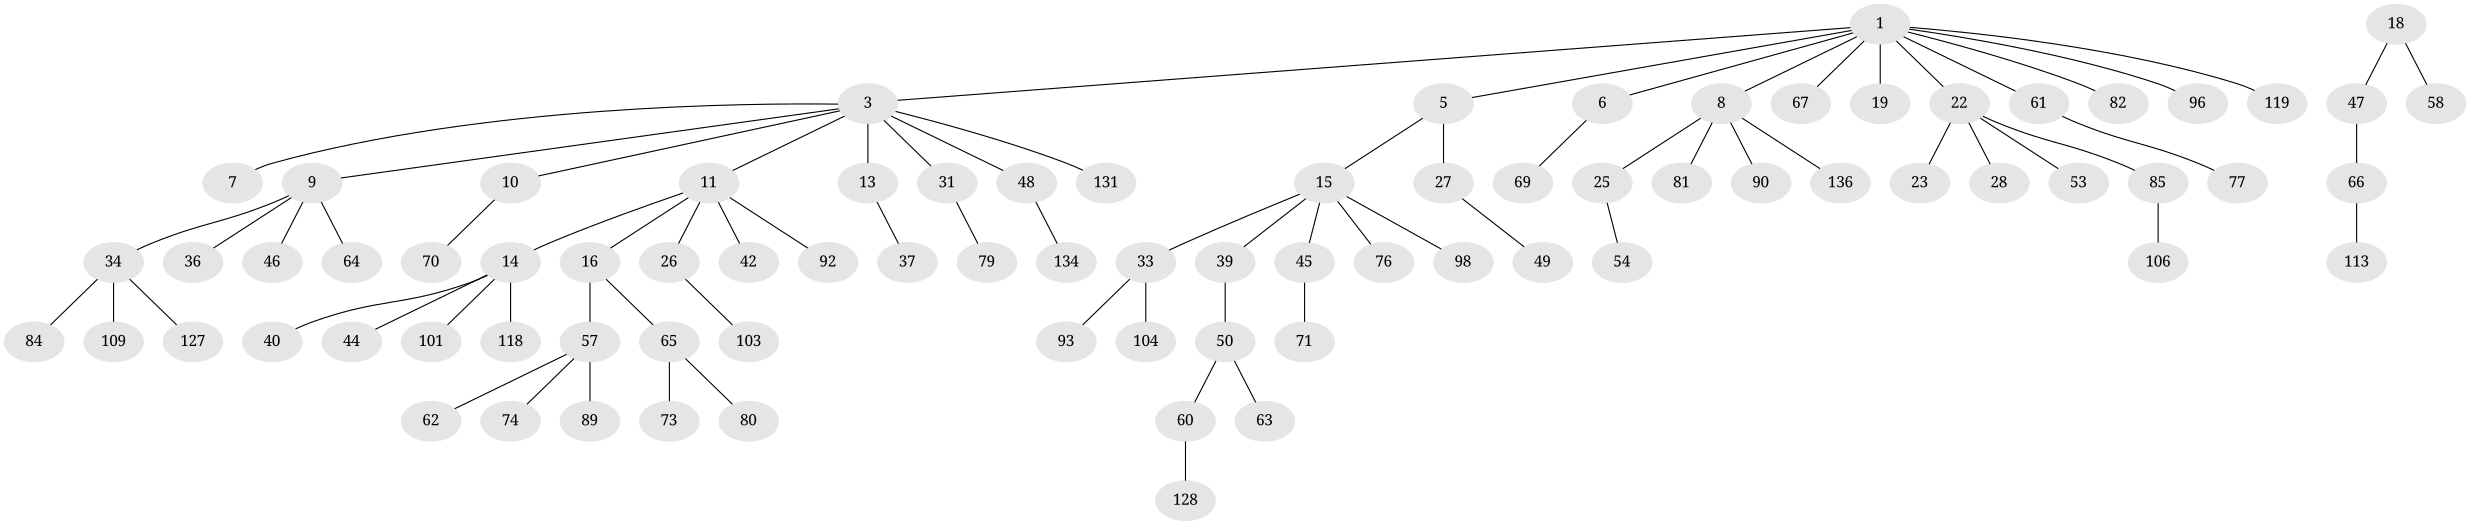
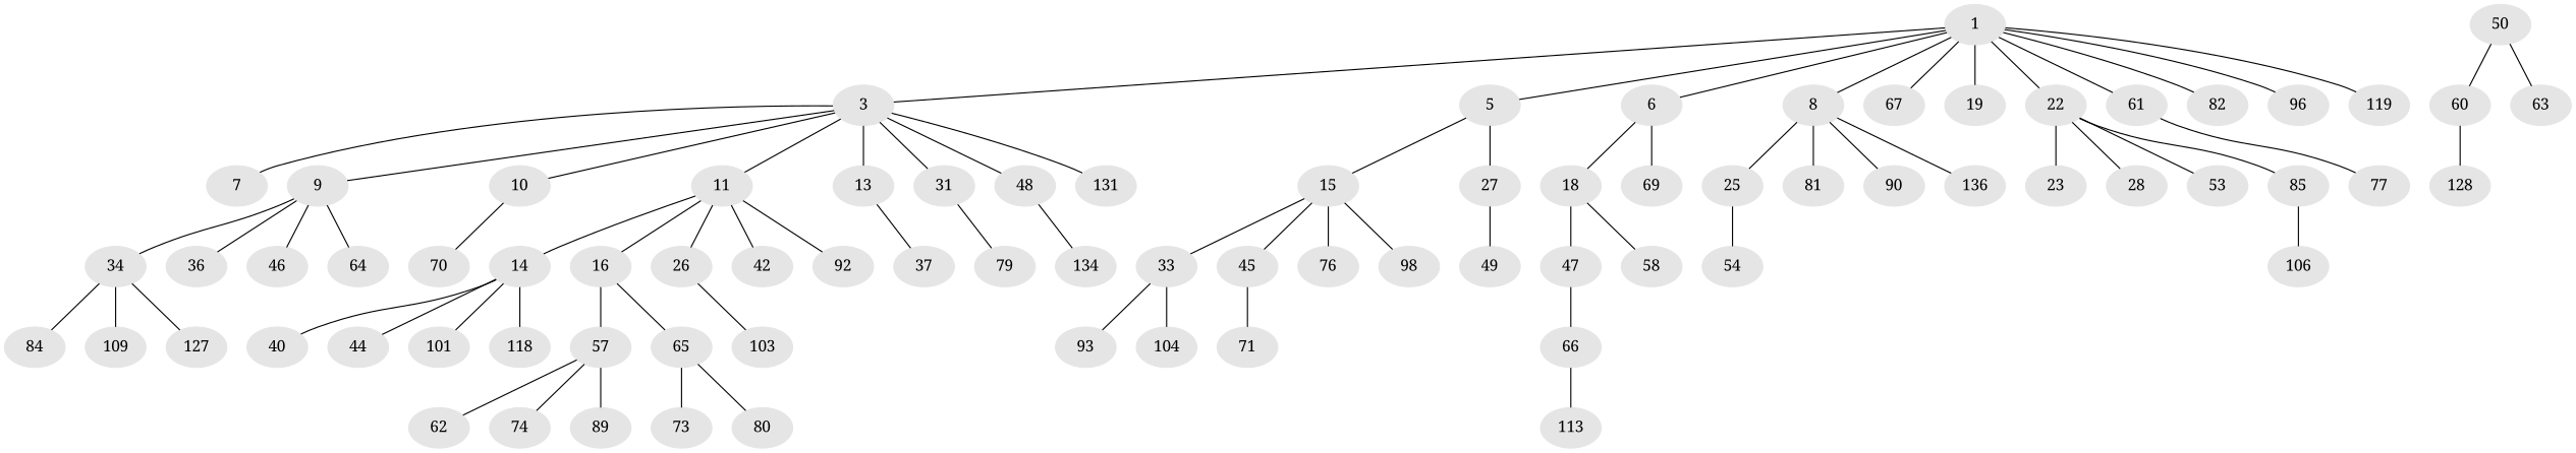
  graph {
    fontname="Noto Serif"
    node [color=gray90 fontname="Noto Serif" style=filled]
    edge [fontname="Noto Serif"]
    1 [super="+2"]
    3 [super="+4"]
    5
    6
    8 [super="+12"]
    n6 [label=67 super="+86+111+110"]
    19
    22
    61
    82
    96
    119
    7
    9 [super="+24"]
    10 [super="+75+21"]
    11
    13 [super="+108+116"]
    31
    48
    131
    15 [super="+20"]
    27 [super="+38+43"]
    18
    69
    25 [super="+87+114+35+55"]
    81
    90
    136
    23
    28 [super="+56+120"]
    53
    85
    77
    34
    36
    46
    64
    70 [super="+121"]
    14 [super="+88"]
    16 [super="+29+122"]
    26
    42
    92
    37 [super="+124"]
    79 [super="+107"]
    134
    n47 [label=33 super="+138+91+41"]
-   39
    45
    76
    98
    49 [super="+135"]
    47
    58
    54
    84
    109
    127
    40
    44
    101
    118
    57 [super="+97"]
    65
    103 [super="+112"]
    93
    104
    50 [super="+59"]
    71 [super="+102"]
    62
    74 [super="+83"]
    89
    73
    80
    66
    106
    60 [super="+67"]
    63
    113 [super="+126"]
    128
    1 -- 3
    1 -- 5
    1 -- 6
    1 -- 8
    1 -- n6
    1 -- 19
    1 -- 22
    1 -- 61
    1 -- 82
    1 -- 96
    1 -- 119
    3 -- 7
    3 -- 9
    3 -- 10
    3 -- 11
    3 -- 13
    3 -- 31
    3 -- 48
    3 -- 131
    5 -- 15
    5 -- 27
+   6 -- 18
    6 -- 69
    8 -- 25
    8 -- 81
    8 -- 90
    8 -- 136
    22 -- 23
    22 -- 28
    22 -- 53
    22 -- 85
    61 -- 77
    9 -- 34
    9 -- 36
    9 -- 46
    9 -- 64
    10 -- 70
    11 -- 14
    11 -- 16
    11 -- 26
    11 -- 42
    11 -- 92
    13 -- 37
    31 -- 79
    48 -- 134
    15 -- n47
-   15 -- 39
    15 -- 45
    15 -- 76
    15 -- 98
    27 -- 49
    18 -- 47
    18 -- 58
    25 -- 54
    85 -- 106
    34 -- 84
    34 -- 109
    34 -- 127
    14 -- 40
    14 -- 44
    14 -- 101
    14 -- 118
    16 -- 57
    16 -- 65
    26 -- 103
    n47 -- 93
    n47 -- 104
-   39 -- 50
    45 -- 71
    47 -- 66
    57 -- 62
    57 -- 74
    57 -- 89
    65 -- 73
    65 -- 80
    50 -- 60
    50 -- 63
    66 -- 113
    60 -- 128
  }
